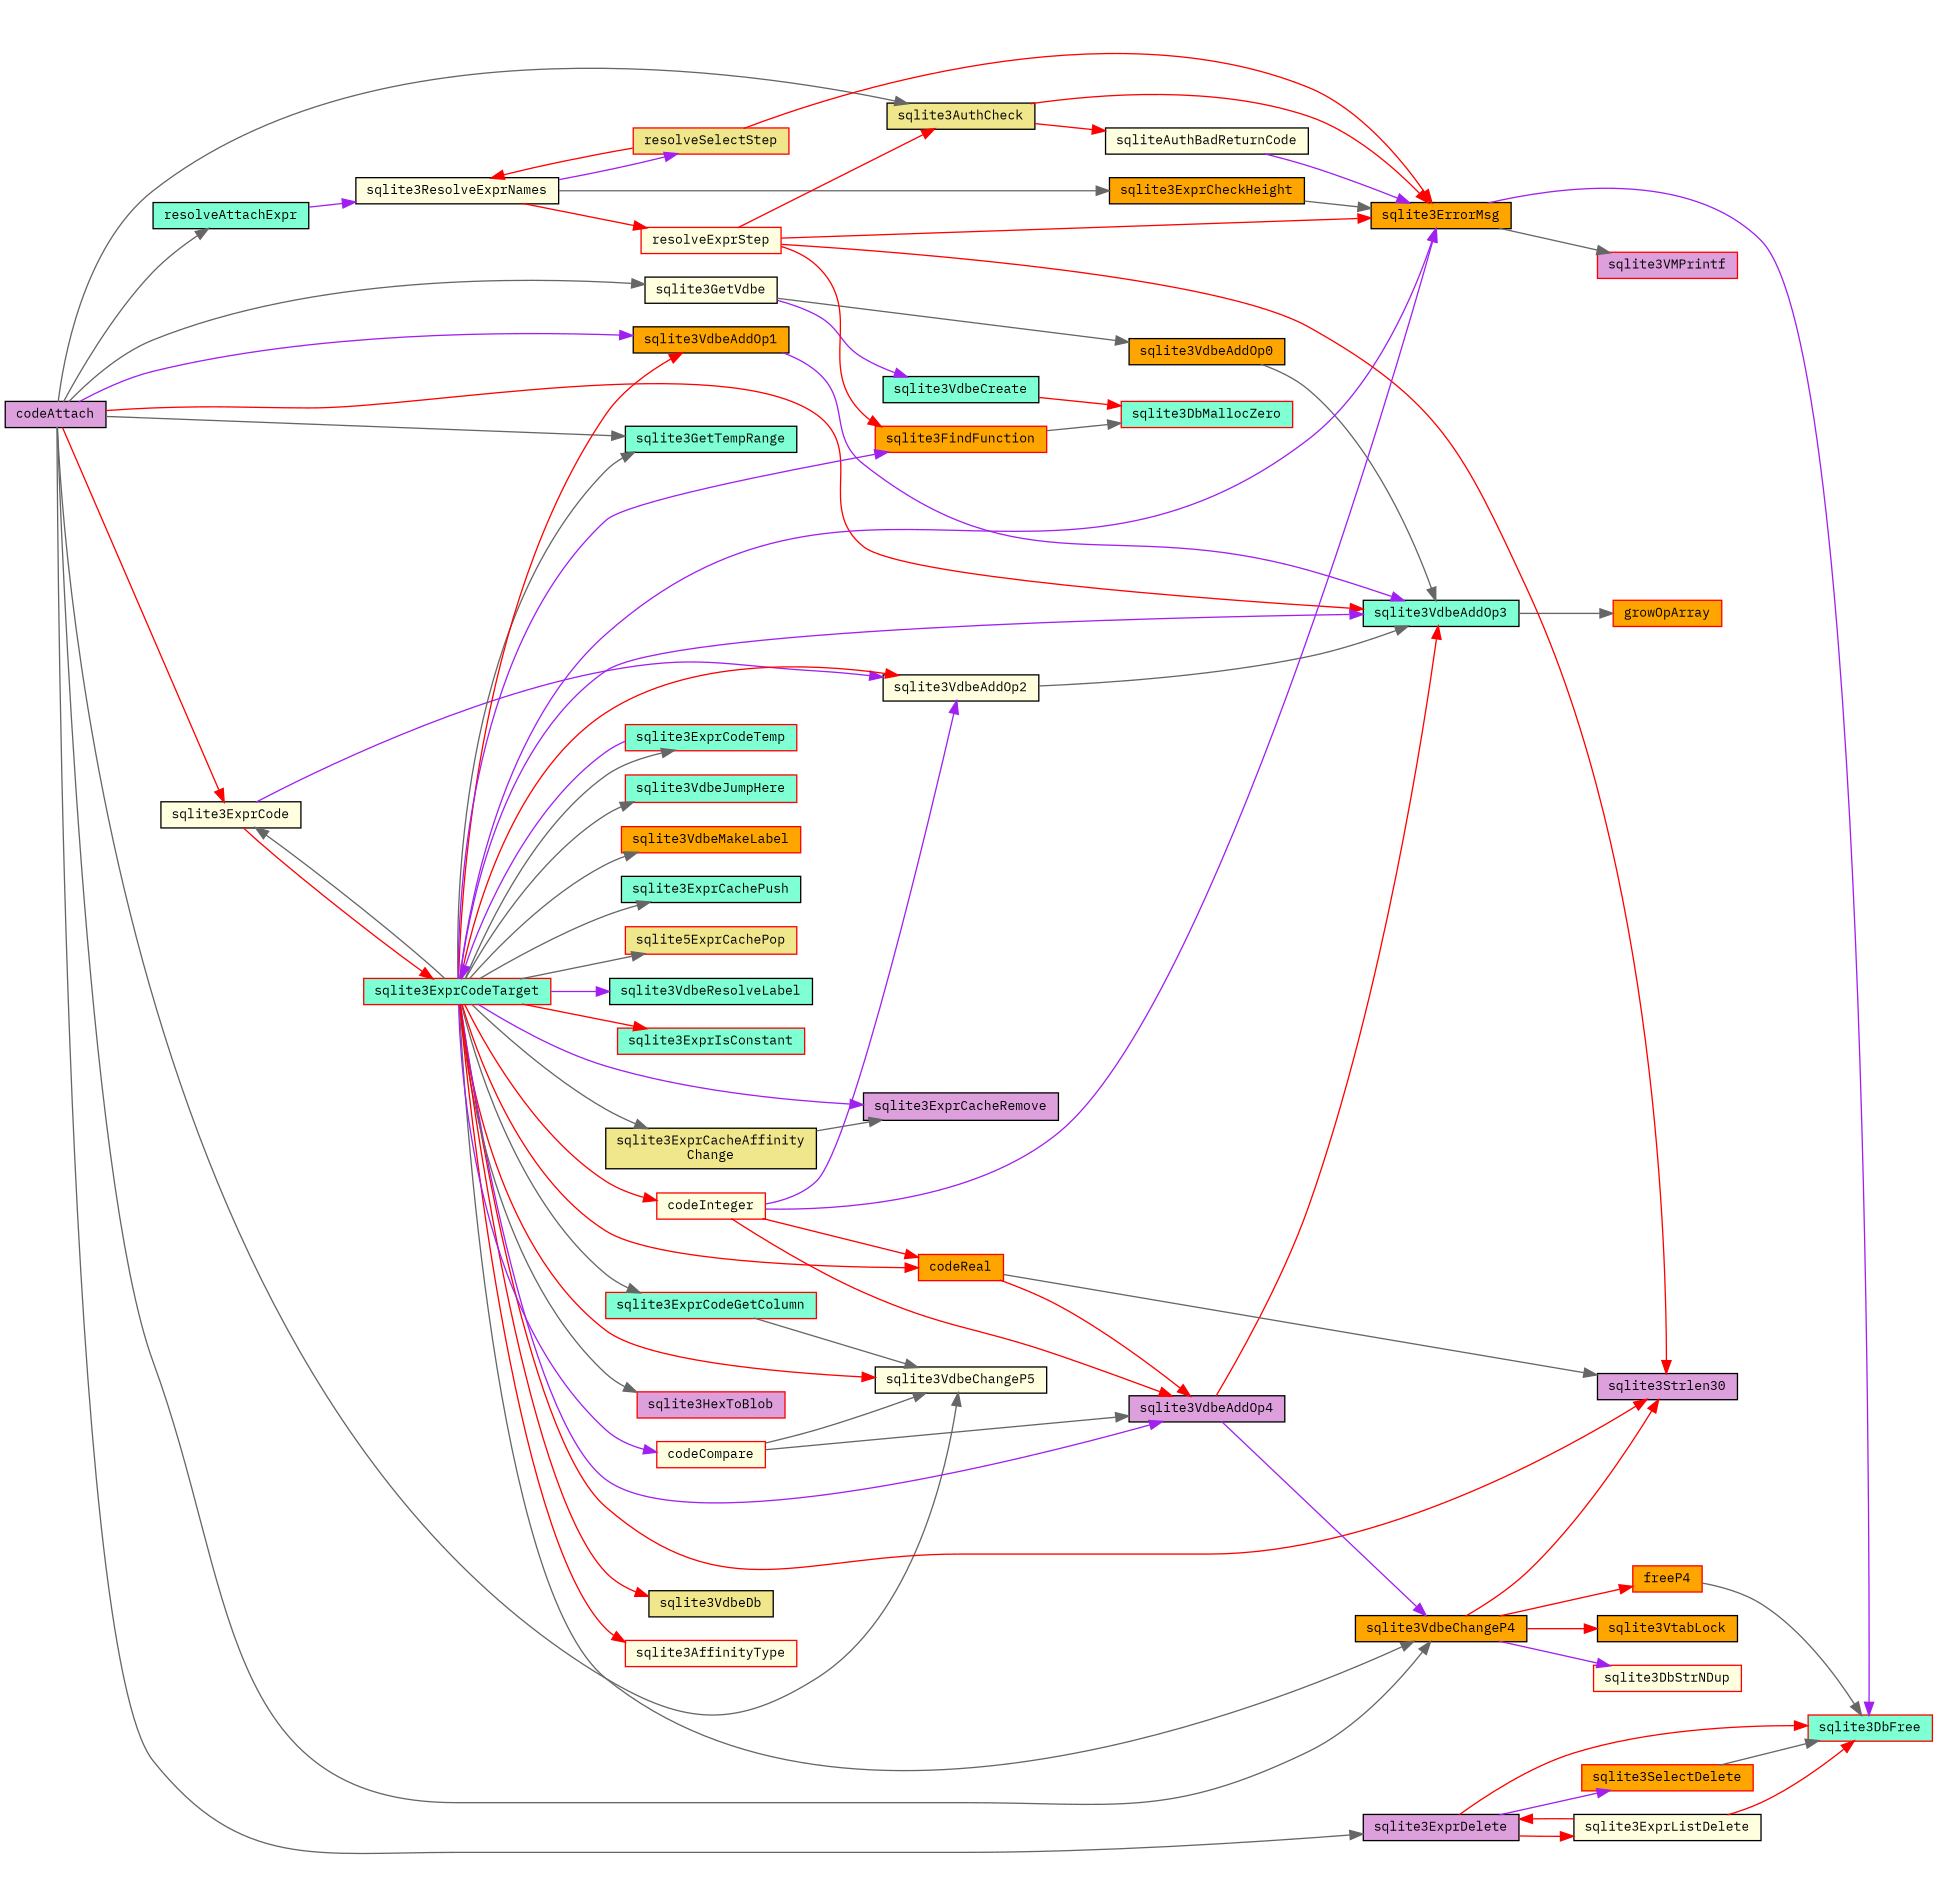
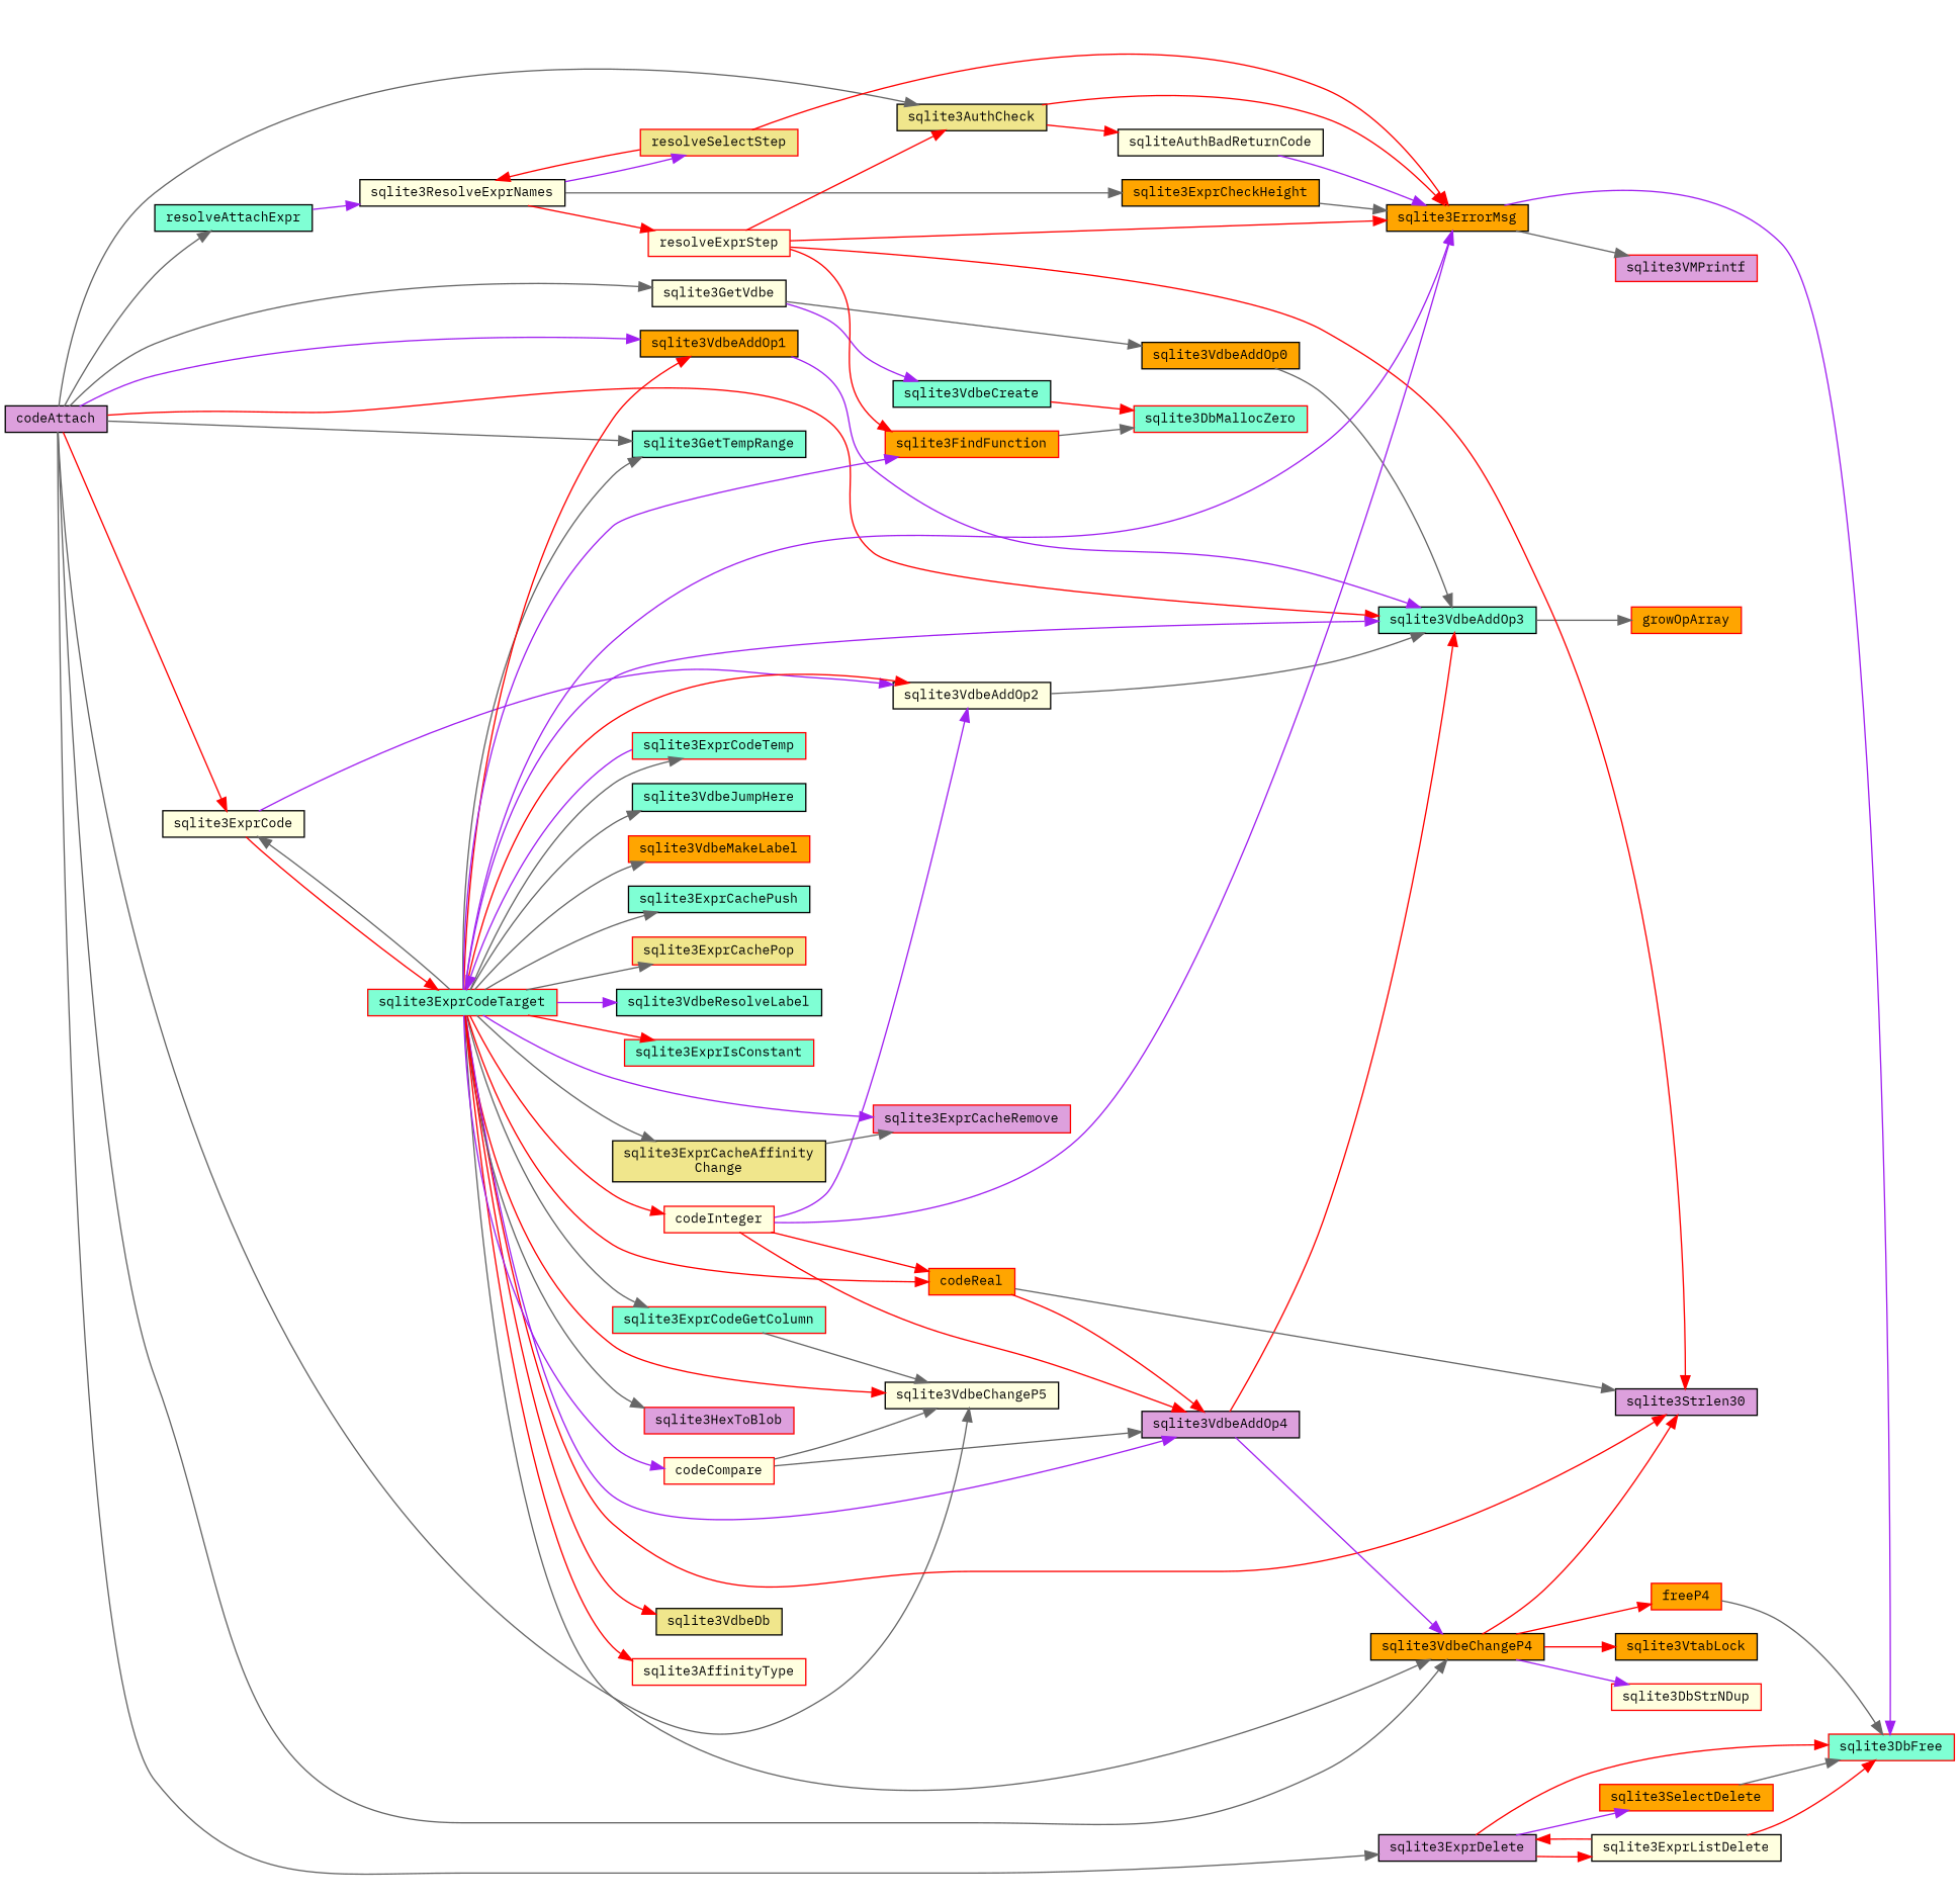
  digraph {
    fontname="IBM Plex Mono"
    rankdir=LR
    node [color=black fillcolor=aquamarine fontname="IBM Plex Mono" fontsize=10 shape=record style=filled]
    edge [color=gray40 fontname="IBM Plex Mono" fontsize=10 labelfontname=FreeSans labelfontsize=10 style=solid]
    n1 [fillcolor=plum fontcolor=black height=0.2 label=codeAttach width=0.4]
    n2 [height=0.2 label=resolveAttachExpr width=0.4]
    n3 [fillcolor=khaki height=0.2 label=sqlite3AuthCheck width=0.4]
    n4 [fillcolor=lightyellow height=0.2 label=sqlite3GetVdbe width=0.4]
    n5 [height=0.2 label=sqlite3VdbeAddOp3 width=0.4]
    n6 [height=0.2 label=sqlite3GetTempRange width=0.4]
    n7 [fillcolor=lightyellow height=0.2 label=sqlite3ExprCode width=0.4]
    n8 [fillcolor=lightyellow height=0.2 label=sqlite3VdbeChangeP5 width=0.4]
    n9 [fillcolor=orange height=0.2 label=sqlite3VdbeChangeP4 width=0.4]
    n10 [fillcolor=orange height=0.2 label=sqlite3VdbeAddOp1 width=0.4]
    n11 [fillcolor=plum height=0.2 label=sqlite3ExprDelete width=0.4]
    n12 [fillcolor=lightyellow height=0.2 label=sqlite3ResolveExprNames width=0.4]
    n13 [fillcolor=orange height=0.2 label=sqlite3ErrorMsg width=0.4]
    n14 [fillcolor=lightyellow height=0.2 label=sqliteAuthBadReturnCode width=0.4]
    n15 [height=0.2 label=sqlite3VdbeCreate width=0.4]
    n16 [fillcolor=orange height=0.2 label=sqlite3VdbeAddOp0 width=0.4]
    n17 [color=red fillcolor=orange height=0.2 label=growOpArray width=0.4]
    n18 [fillcolor=lightyellow height=0.2 label=sqlite3VdbeAddOp2 width=0.4]
    n19 [color=red height=0.2 label=sqlite3ExprCodeTarget width=0.4]
    n20 [fillcolor=plum height=0.2 label=sqlite3Strlen30 width=0.4]
    n21 [color=red fillcolor=orange height=0.2 label=freeP4 width=0.4]
    n22 [fillcolor=orange height=0.2 label=sqlite3VtabLock width=0.4]
    n23 [color=red fillcolor=lightyellow height=0.2 label=sqlite3DbStrNDup width=0.4]
    n24 [color=red height=0.2 label=sqlite3DbFree width=0.4]
    n25 [color=red fillcolor=orange height=0.2 label=sqlite3SelectDelete width=0.4]
    n26 [fillcolor=lightyellow height=0.2 label=sqlite3ExprListDelete width=0.4]
    n27 [fillcolor=orange height=0.2 label=sqlite3ExprCheckHeight width=0.4]
    n28 [color=red fillcolor=lightyellow height=0.2 label=resolveExprStep width=0.4]
    n29 [color=red fillcolor=khaki height=0.2 label=resolveSelectStep width=0.4]
    n30 [color=red fillcolor=orange height=0.2 label=sqlite3FindFunction width=0.4]
    n31 [color=red fillcolor=plum height=0.2 label=sqlite3VMPrintf width=0.4]
    n32 [color=red height=0.2 label=sqlite3DbMallocZero width=0.4]
    n33 [color=red height=0.2 label=sqlite3ExprCodeGetColumn width=0.4]
    n34 [color=red fillcolor=lightyellow height=0.2 label=codeInteger width=0.4]
    n35 [fillcolor=plum height=0.2 label=sqlite3VdbeAddOp4 width=0.4]
    n36 [color=red fillcolor=orange height=0.2 label=codeReal width=0.4]
    n37 [color=red fillcolor=plum height=0.2 label=sqlite3HexToBlob width=0.4]
    n38 [fillcolor=khaki height=0.2 label=sqlite3VdbeDb width=0.4]
    n39 [color=red fillcolor=lightyellow height=0.2 label=sqlite3AffinityType width=0.4]
    n40 [fillcolor=khaki height=0.2 label="sqlite3ExprCacheAffinity\lChange" width=0.4]
-   n41 [fillcolor=plum height=0.2 label=sqlite3ExprCacheRemove width=0.4]
+   n41 [color=red fillcolor=plum height=0.2 label=sqlite3ExprCacheRemove width=0.4]
    n42 [color=red height=0.2 label=sqlite3ExprCodeTemp width=0.4]
    n43 [color=red fillcolor=lightyellow height=0.2 label=codeCompare width=0.4]
-   n44 [color=red height=0.2 label=sqlite3VdbeJumpHere width=0.4]
+   n44 [height=0.2 label=sqlite3VdbeJumpHere width=0.4]
    n45 [color=red fillcolor=orange height=0.2 label=sqlite3VdbeMakeLabel width=0.4]
    n46 [height=0.2 label=sqlite3ExprCachePush width=0.4]
-   n47 [color=red fillcolor=khaki height=0.2 label=sqlite5ExprCachePop width=0.4]
+   n47 [color=red fillcolor=khaki height=0.2 label=sqlite3ExprCachePop width=0.4]
    n48 [height=0.2 label=sqlite3VdbeResolveLabel width=0.4]
    n49 [color=red height=0.2 label=sqlite3ExprIsConstant width=0.4]
    n1 -> n2
    n1 -> n3
    n1 -> n4
    n1 -> n5 [color=red]
    n1 -> n6
    n1 -> n7 [color=red]
    n1 -> n8
    n1 -> n9
    n1 -> n10 [color=purple]
    n1 -> n11
    n2 -> n12 [color=purple]
    n3 -> n13 [color=red]
    n3 -> n14 [color=red]
    n4 -> n15 [color=purple]
    n4 -> n16
    n5 -> n17
    n7 -> n18 [color=purple]
    n7 -> n19 [color=red]
    n9 -> n20 [color=red]
    n9 -> n21 [color=red]
    n9 -> n22 [color=red]
    n9 -> n23 [color=purple]
    n10 -> n5 [color=purple]
    n11 -> n24 [color=red]
    n11 -> n25 [color=purple]
    n11 -> n26 [color=red]
    n12 -> n27
    n12 -> n28 [color=red]
    n12 -> n29 [color=purple]
    n13 -> n24 [color=purple]
    n13 -> n31
    n14 -> n13 [color=purple]
    n15 -> n32 [color=red]
    n16 -> n5
    n18 -> n5
    n19 -> n5 [color=purple]
    n19 -> n6
    n19 -> n7
    n19 -> n8 [color=red]
    n19 -> n9
    n19 -> n10 [color=red]
    n19 -> n13 [color=purple]
    n19 -> n18 [color=red]
    n19 -> n20 [color=red]
    n19 -> n30 [color=purple]
    n19 -> n33
    n19 -> n34 [color=red]
    n19 -> n35 [color=purple]
    n19 -> n36 [color=red]
    n19 -> n37
    n19 -> n38 [color=red]
    n19 -> n39 [color=red]
    n19 -> n40
    n19 -> n41 [color=purple]
    n19 -> n42
    n19 -> n43 [color=purple]
    n19 -> n44
    n19 -> n45
    n19 -> n46
    n19 -> n47
    n19 -> n48 [color=purple]
    n19 -> n49 [color=red]
    n21 -> n24
    n25 -> n24
    n26 -> n11 [color=red]
    n26 -> n24 [color=red]
    n27 -> n13
    n28 -> n3 [color=red]
    n28 -> n13 [color=red]
    n28 -> n20 [color=red]
    n28 -> n30 [color=red]
    n29 -> n12 [color=red]
    n29 -> n13 [color=red]
    n30 -> n32
    n33 -> n8
    n34 -> n13 [color=purple]
    n34 -> n18 [color=purple]
    n34 -> n35 [color=red]
    n34 -> n36 [color=red]
    n35 -> n5 [color=red]
    n35 -> n9 [color=purple]
    n36 -> n20
    n36 -> n35 [color=red]
    n40 -> n41
    n42 -> n19 [color=purple]
    n43 -> n8
    n43 -> n35
  }
